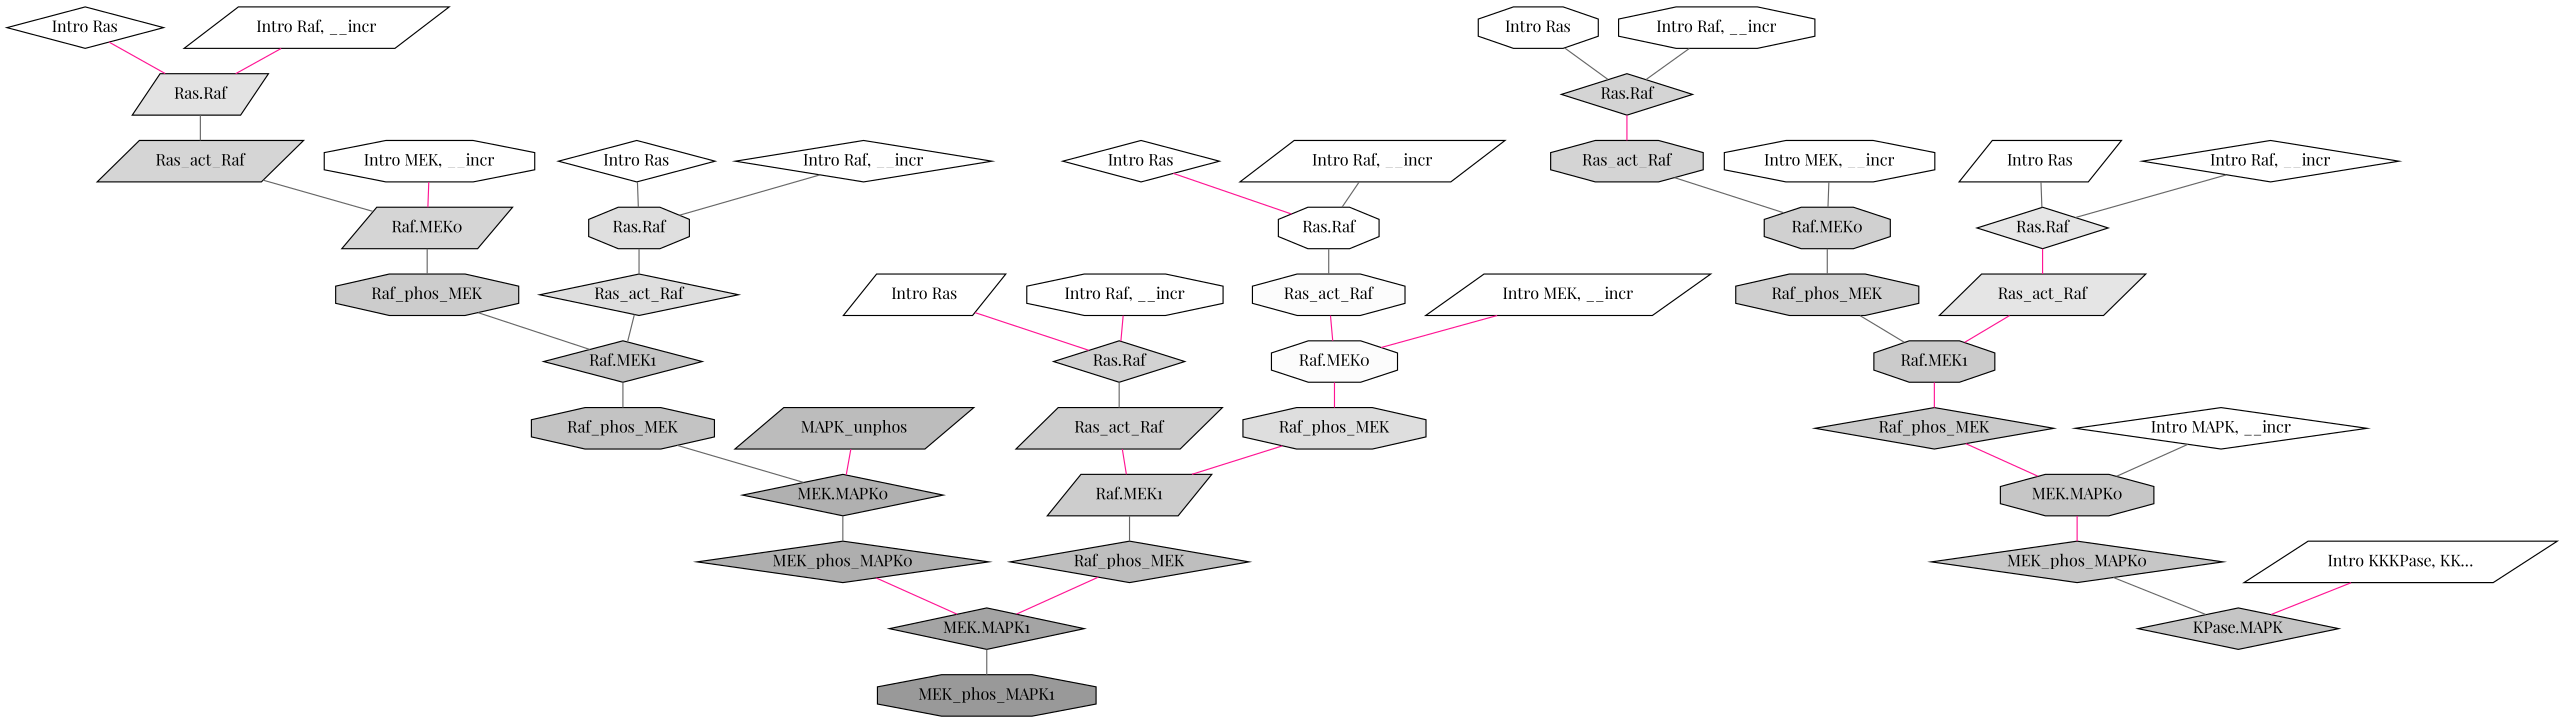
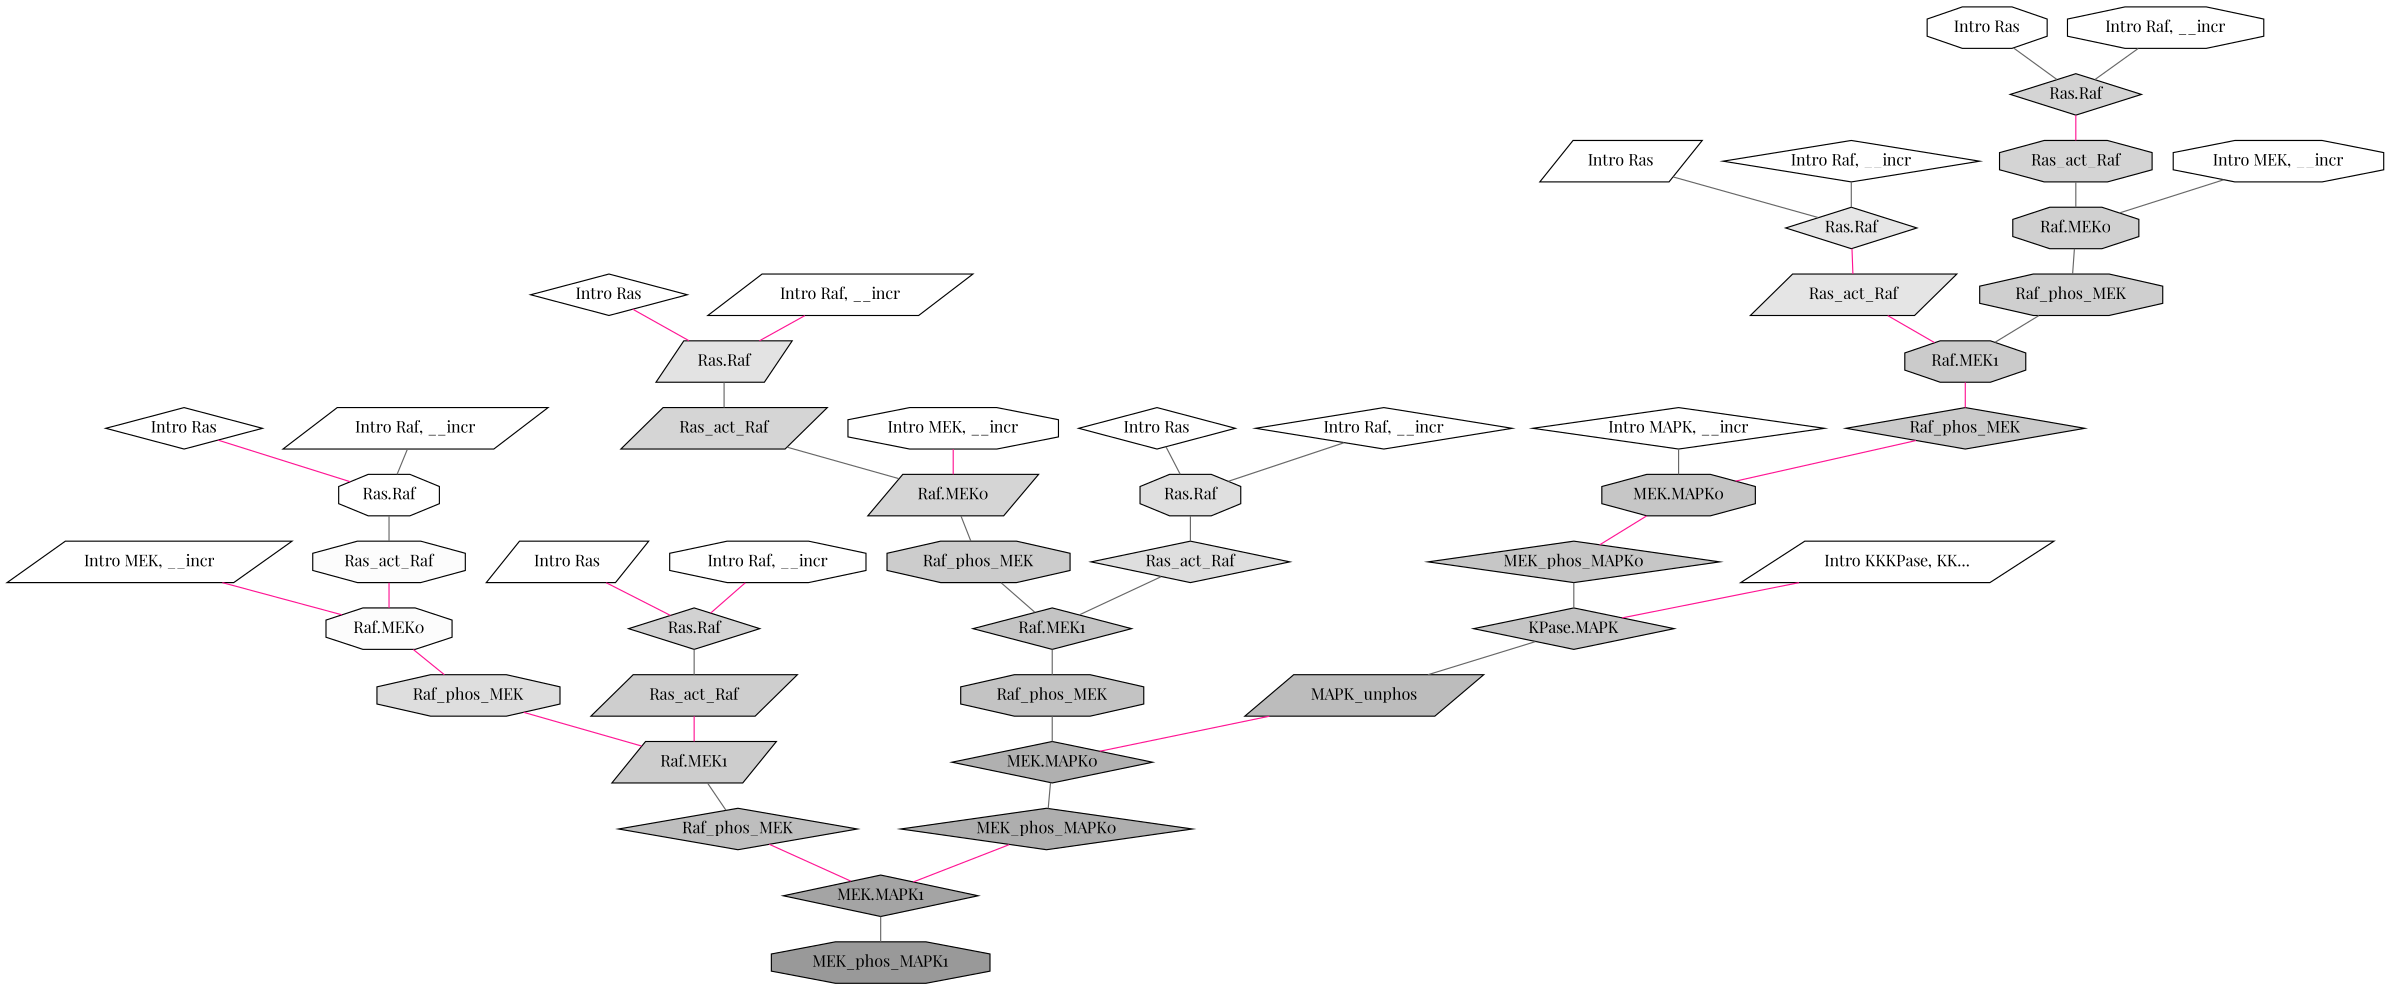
  digraph {
    fontname="Playfair Display"
    rankdir=TB
    ranksep=0.30
    node [fillcolor="0.000 0.000 1.000" fontname="Playfair Display" shape=diamond style=filled]
    edge [color=gray40 dir=none fontname="Playfair Display"]
    n1 [label="Intro Ras"]
    n2 [fillcolor="0.000 0.000 0.874" label="Ras.Raf" shape=octagon]
    n3 [fillcolor="0.000 0.000 0.868" label=Ras_act_Raf]
    n4 [label="Intro Ras" shape=octagon]
    n5 [fillcolor="0.000 0.000 0.830" label="Ras.Raf"]
    n6 [fillcolor="0.000 0.000 0.830" label=Ras_act_Raf shape=octagon]
    n7 [label="Intro Ras"]
    n8 [label="Ras.Raf" shape=octagon]
    n9 [fillcolor="0.000 0.000 0.985" label=Ras_act_Raf shape=octagon]
    n10 [label="Intro Ras" shape=parallelogram]
    n11 [fillcolor="0.000 0.000 0.823" label="Ras.Raf"]
    n12 [fillcolor="0.000 0.000 0.806" label=Ras_act_Raf shape=parallelogram]
    n13 [label="Intro Ras"]
    n14 [fillcolor="0.000 0.000 0.888" label="Ras.Raf" shape=parallelogram]
    n15 [fillcolor="0.000 0.000 0.834" label=Ras_act_Raf shape=parallelogram]
    n16 [label="Intro Ras" shape=parallelogram]
    n17 [fillcolor="0.000 0.000 0.902" label="Ras.Raf"]
    n18 [fillcolor="0.000 0.000 0.898" label=Ras_act_Raf shape=parallelogram]
    n19 [label="Intro Raf, __incr" shape=parallelogram]
    n20 [label="Intro Raf, __incr"]
    n21 [label="Intro Raf, __incr"]
    n22 [label="Intro Raf, __incr" shape=parallelogram]
    n23 [label="Intro Raf, __incr" shape=octagon]
    n24 [label="Intro Raf, __incr" shape=octagon]
    n25 [label="Intro MEK, __incr" shape=parallelogram]
    n26 [fillcolor="0.000 0.000 0.985" label="Raf.MEK0" shape=octagon]
    n27 [fillcolor="0.000 0.000 0.870" label=Raf_phos_MEK shape=octagon]
    n28 [label="Intro MEK, __incr" shape=octagon]
    n29 [fillcolor="0.000 0.000 0.834" label="Raf.MEK0" shape=parallelogram]
    n30 [fillcolor="0.000 0.000 0.797" label=Raf_phos_MEK shape=octagon]
    n31 [label="Intro MEK, __incr" shape=octagon]
    n32 [fillcolor="0.000 0.000 0.813" label="Raf.MEK0" shape=octagon]
    n33 [fillcolor="0.000 0.000 0.811" label=Raf_phos_MEK shape=octagon]
    n34 [label="Intro MAPK, __incr"]
    n35 [fillcolor="0.000 0.000 0.776" label="MEK.MAPK0" shape=octagon]
    n36 [fillcolor="0.000 0.000 0.775" label=MEK_phos_MAPK0]
    n37 [label="Intro KKKPase, KK..." shape=parallelogram]
    n38 [fillcolor="0.000 0.000 0.773" label="KPase.MAPK"]
    n39 [fillcolor="0.000 0.000 0.735" label=MAPK_unphos shape=parallelogram]
    n40 [fillcolor="0.000 0.000 0.802" label="Raf.MEK1" shape=parallelogram]
    n41 [fillcolor="0.000 0.000 0.794" label="Raf.MEK1" shape=octagon]
    n42 [fillcolor="0.000 0.000 0.790" label=Raf_phos_MEK]
    n43 [fillcolor="0.000 0.000 0.769" label="Raf.MEK1"]
    n44 [fillcolor="0.000 0.000 0.743" label=Raf_phos_MEK]
    n45 [fillcolor="0.000 0.000 0.763" label=Raf_phos_MEK shape=octagon]
    n46 [fillcolor="0.000 0.000 0.642" label="MEK.MAPK1"]
    n47 [fillcolor="0.000 0.000 0.688" label="MEK.MAPK0"]
    n48 [fillcolor="0.000 0.000 0.682" label=MEK_phos_MAPK0]
    n49 [fillcolor="0.000 0.000 0.600" label=MEK_phos_MAPK1 shape=octagon]
    n1 -> n2
    n2 -> n3
    n3 -> n43
    n4 -> n5
    n5 -> n6 [color=deeppink]
    n6 -> n32
    n7 -> n8 [color=deeppink]
    n8 -> n9
    n9 -> n26 [color=deeppink]
    n10 -> n11 [color=deeppink]
    n11 -> n12
    n12 -> n40 [color=deeppink]
    n13 -> n14 [color=deeppink]
    n14 -> n15
    n15 -> n29
    n16 -> n17
    n17 -> n18 [color=deeppink]
    n18 -> n41 [color=deeppink]
    n19 -> n8
    n20 -> n17
    n21 -> n2
    n22 -> n14 [color=deeppink]
    n23 -> n11 [color=deeppink]
    n24 -> n5
    n25 -> n26 [color=deeppink]
    n26 -> n27 [color=deeppink]
    n27 -> n40 [color=deeppink]
    n28 -> n29 [color=deeppink]
    n29 -> n30
    n30 -> n43
    n31 -> n32
    n32 -> n33
    n33 -> n41
    n34 -> n35
    n35 -> n36 [color=deeppink]
    n36 -> n38
    n37 -> n38 [color=deeppink]
+   n38 -> n39
    n39 -> n47 [color=deeppink]
    n40 -> n44
    n41 -> n42 [color=deeppink]
    n42 -> n35 [color=deeppink]
    n43 -> n45
    n44 -> n46 [color=deeppink]
    n45 -> n47
    n46 -> n49
    n47 -> n48
    n48 -> n46 [color=deeppink]
  }
